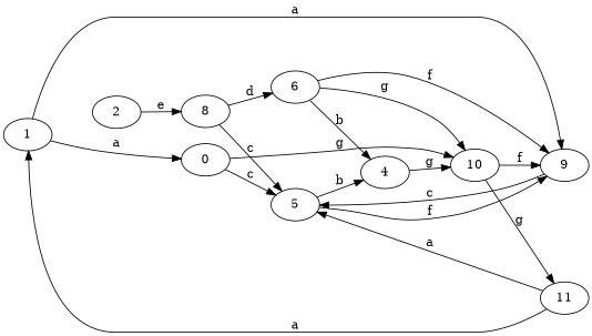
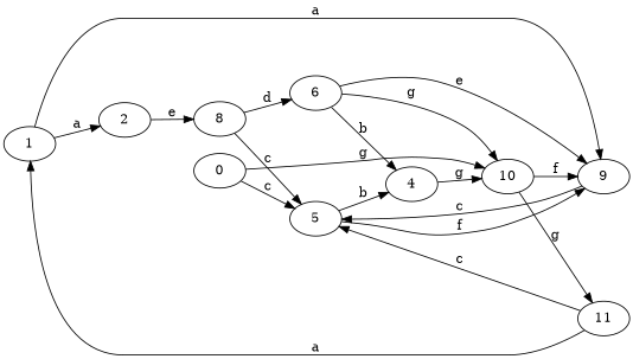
  strict digraph {
    rankdir=LR
    1
    2
    9
    8
    5
    6
    4
    10
    11
    0
-   1 -> 0 [label=a]
+   1 -> 2 [label=a]
    1 -> 9 [label=a]
    2 -> 8 [label=e]
    9 -> 5 [label=c]
    8 -> 5 [label=c]
    8 -> 6 [label=d]
    5 -> 9 [label=f]
    5 -> 4 [label=b]
-   6 -> 9 [label=f]
+   6 -> 9 [label=e]
    6 -> 4 [label=b]
    6 -> 10 [label=g]
    4 -> 10 [label=g]
    10 -> 9 [label=f]
    10 -> 11 [label=g]
    11 -> 1 [label=a]
-   11 -> 5 [label=a]
+   11 -> 5 [label=c]
    0 -> 5 [label=c]
    0 -> 10 [label=g]
  }
